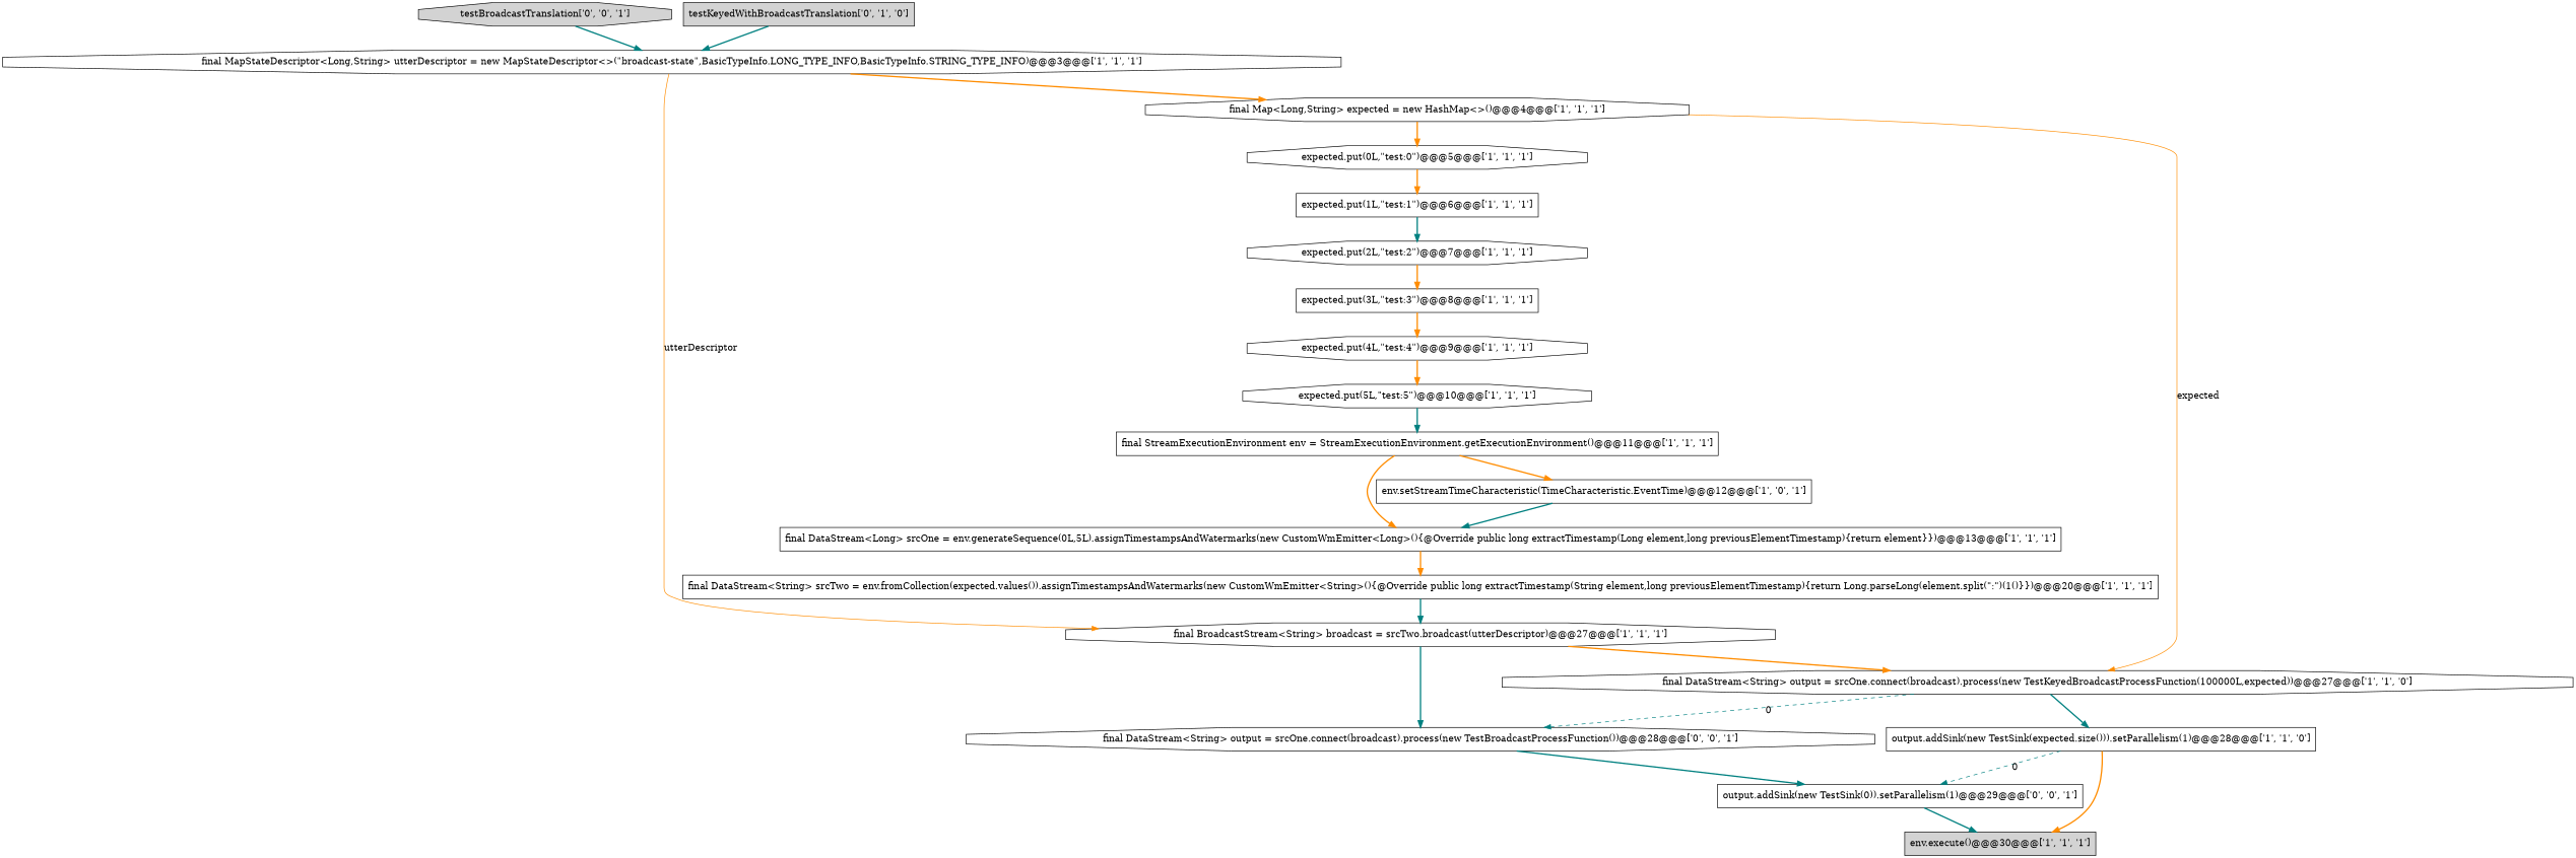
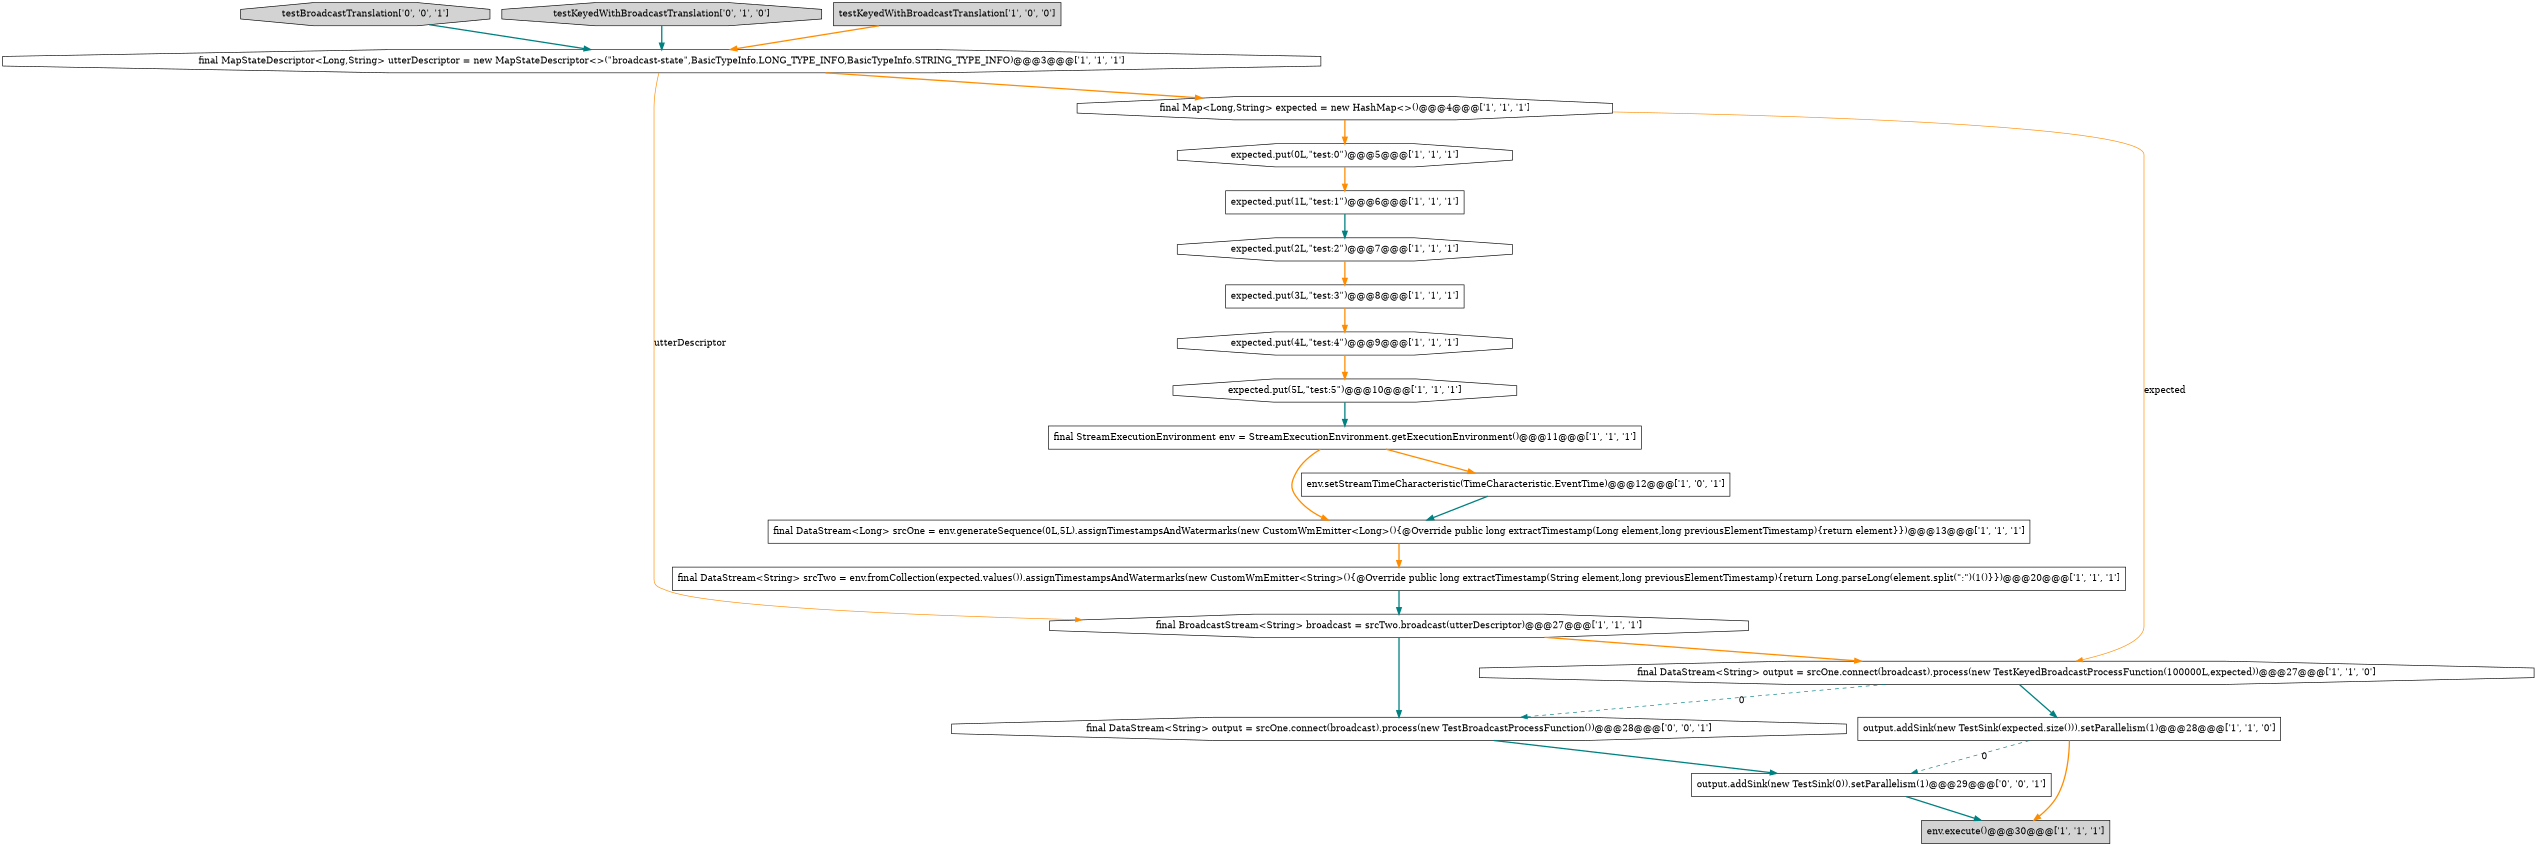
  digraph {
    node [fillcolor=white shape=octagon style=filled]
    edge [color=darkorange style=bold]
    n1 [label="final DataStream<String> srcTwo = env.fromCollection(expected.values()).assignTimestampsAndWatermarks(new CustomWmEmitter<String>(){@Override public long extractTimestamp(String element,long previousElementTimestamp){return Long.parseLong(element.split(\":\")(1()}})@@@20@@@['1', '1', '1']" shape=box]
    n2 [label="final BroadcastStream<String> broadcast = srcTwo.broadcast(utterDescriptor)@@@27@@@['1', '1', '1']"]
    n3 [label="final DataStream<String> output = srcOne.connect(broadcast).process(new TestBroadcastProcessFunction())@@@28@@@['0', '0', '1']"]
    n4 [label="final DataStream<String> output = srcOne.connect(broadcast).process(new TestKeyedBroadcastProcessFunction(100000L,expected))@@@27@@@['1', '1', '0']"]
    n5 [label="expected.put(3L,\"test:3\")@@@8@@@['1', '1', '1']" shape=box]
    n6 [label="expected.put(4L,\"test:4\")@@@9@@@['1', '1', '1']"]
    n7 [label="expected.put(5L,\"test:5\")@@@10@@@['1', '1', '1']"]
    n8 [label="output.addSink(new TestSink(0)).setParallelism(1)@@@29@@@['0', '0', '1']" shape=box]
    n9 [label="output.addSink(new TestSink(expected.size())).setParallelism(1)@@@28@@@['1', '1', '0']" shape=box]
    n10 [label="expected.put(1L,\"test:1\")@@@6@@@['1', '1', '1']" shape=box]
    n11 [label="expected.put(2L,\"test:2\")@@@7@@@['1', '1', '1']"]
    n12 [fillcolor=lightgray label="testBroadcastTranslation['0', '0', '1']"]
    n13 [label="final MapStateDescriptor<Long,String> utterDescriptor = new MapStateDescriptor<>(\"broadcast-state\",BasicTypeInfo.LONG_TYPE_INFO,BasicTypeInfo.STRING_TYPE_INFO)@@@3@@@['1', '1', '1']"]
    n14 [label="final Map<Long,String> expected = new HashMap<>()@@@4@@@['1', '1', '1']"]
    n15 [label="env.setStreamTimeCharacteristic(TimeCharacteristic.EventTime)@@@12@@@['1', '0', '1']" shape=box]
    n16 [label="final DataStream<Long> srcOne = env.generateSequence(0L,5L).assignTimestampsAndWatermarks(new CustomWmEmitter<Long>(){@Override public long extractTimestamp(Long element,long previousElementTimestamp){return element}})@@@13@@@['1', '1', '1']" shape=box]
    n17 [label="expected.put(0L,\"test:0\")@@@5@@@['1', '1', '1']"]
    n18 [fillcolor=lightgray label="env.execute()@@@30@@@['1', '1', '1']" shape=box]
-   n19 [fillcolor=lightgray label="testKeyedWithBroadcastTranslation['0', '1', '0']" shape=box]
+   n19 [fillcolor=lightgray label="testKeyedWithBroadcastTranslation['0', '1', '0']"]
    n20 [label="final StreamExecutionEnvironment env = StreamExecutionEnvironment.getExecutionEnvironment()@@@11@@@['1', '1', '1']" shape=box]
+   n21 [fillcolor=lightgray label="testKeyedWithBroadcastTranslation['1', '0', '0']" shape=box]
    n1 -> n2 [color=teal]
    n2 -> n3 [color=teal]
    n2 -> n4
    n3 -> n8 [color=teal]
    n4 -> n3 [color=teal label=0 style=dashed]
    n4 -> n9 [color=teal]
    n5 -> n6
    n6 -> n7
    n7 -> n20 [color=teal]
    n8 -> n18 [color=teal]
    n9 -> n8 [color=teal label=0 style=dashed]
    n9 -> n18
    n10 -> n11 [color=teal]
    n11 -> n5
    n12 -> n13 [color=teal]
    n13 -> n2 [label=utterDescriptor style=solid]
    n13 -> n14
    n14 -> n4 [label=expected style=solid]
    n14 -> n17
    n15 -> n16 [color=teal]
    n16 -> n1
    n17 -> n10
    n19 -> n13 [color=teal]
    n20 -> n15
    n20 -> n16
+   n21 -> n13
  }
